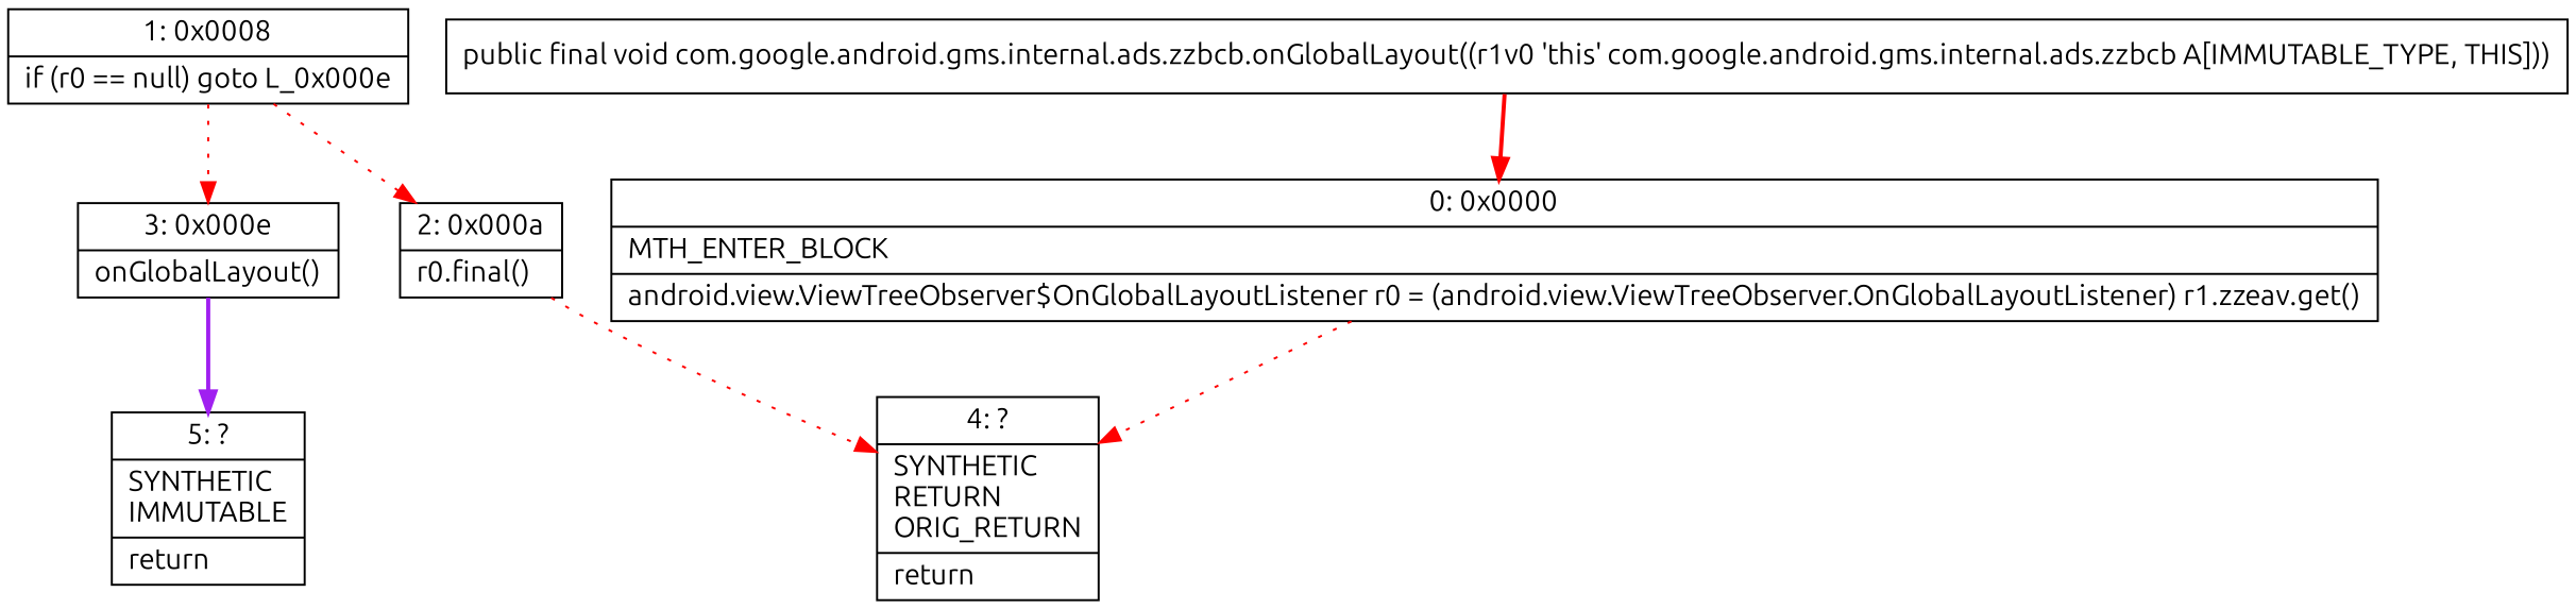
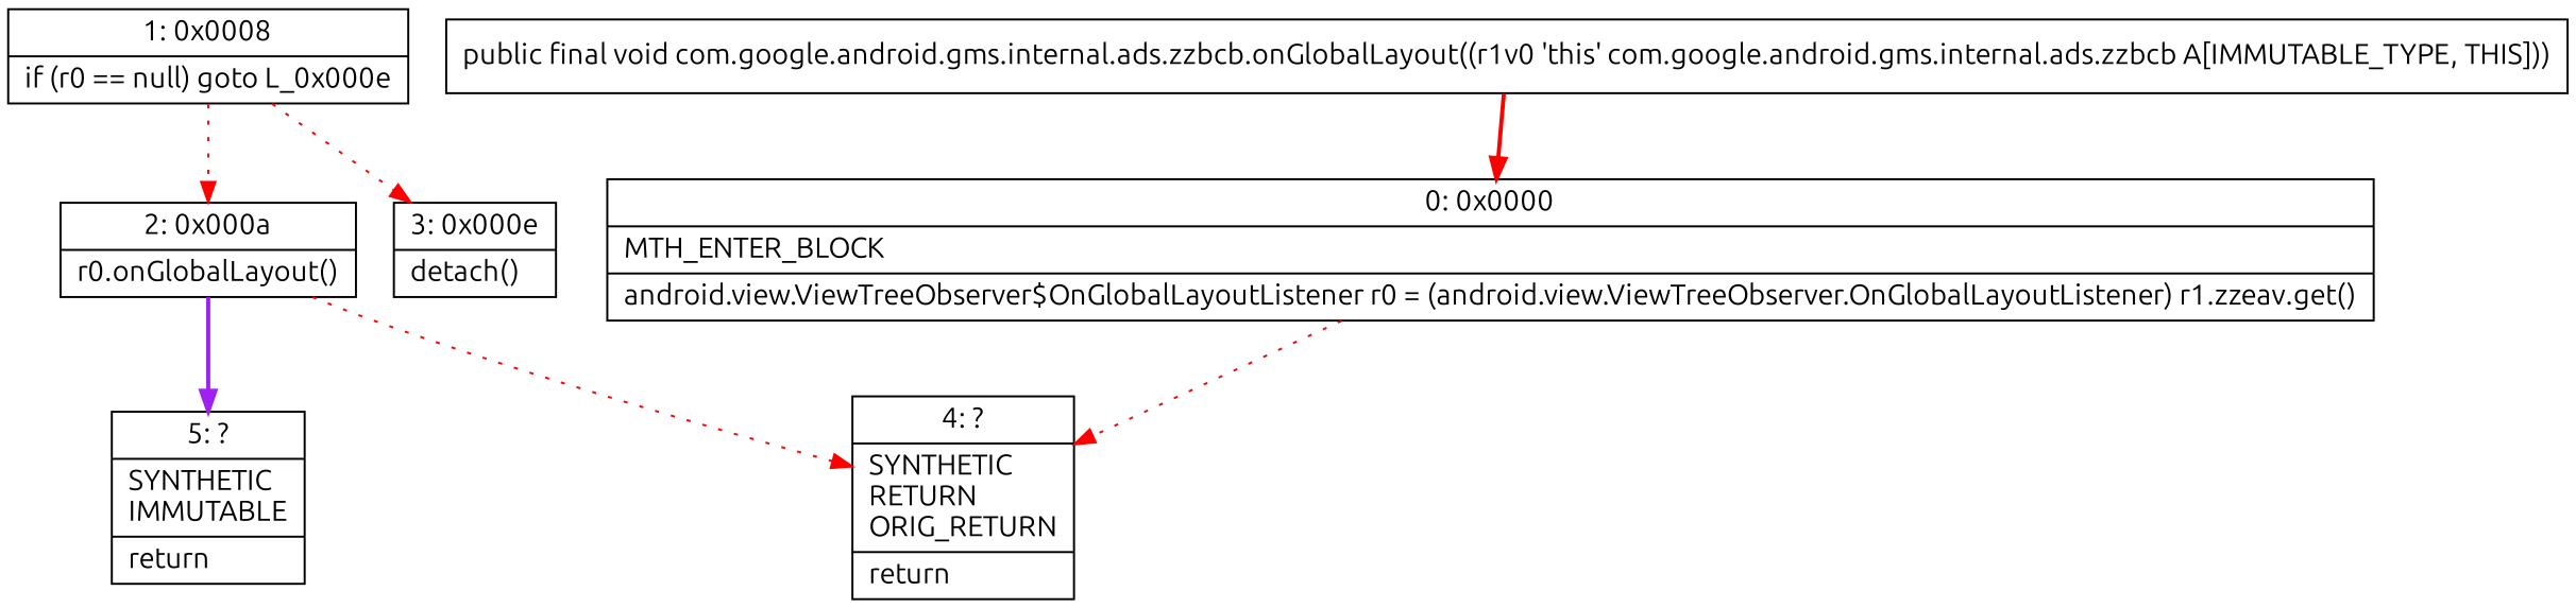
  digraph {
    fontname=Ubuntu
    node [fontname=Ubuntu shape=record]
    edge [color=red fontname=Ubuntu style=dotted]
    n1 [label="{0\:\ 0x0000|MTH_ENTER_BLOCK\l|android.view.ViewTreeObserver$OnGlobalLayoutListener r0 = (android.view.ViewTreeObserver.OnGlobalLayoutListener) r1.zzeav.get()\l}"]
    n2 [label="{4\:\ ?|SYNTHETIC\lRETURN\lORIG_RETURN\l|return\l}"]
    n3 [label="{1\:\ 0x0008|if (r0 == null) goto L_0x000e\l}"]
-   n4 [label="{2\:\ 0x000a|r0.final()\l}"]
-   n5 [label="{3\:\ 0x000e|onGlobalLayout()\l}"]
+   n4 [label="{2\:\ 0x000a|r0.onGlobalLayout()\l}"]
+   n5 [label="{3\:\ 0x000e|detach()\l}"]
    n6 [label="{5\:\ ?|SYNTHETIC\lIMMUTABLE\l|return\l}"]
    n7 [label="{public final void com.google.android.gms.internal.ads.zzbcb.onGlobalLayout((r1v0 'this' com.google.android.gms.internal.ads.zzbcb A[IMMUTABLE_TYPE, THIS])) }"]
    n1 -> n2
    n3 -> n4
    n3 -> n5
    n4 -> n2
-   n5 -> n6 [color=purple style=bold]
+   n4 -> n6 [color=purple style=bold]
    n7 -> n1 [style=bold]
  }
